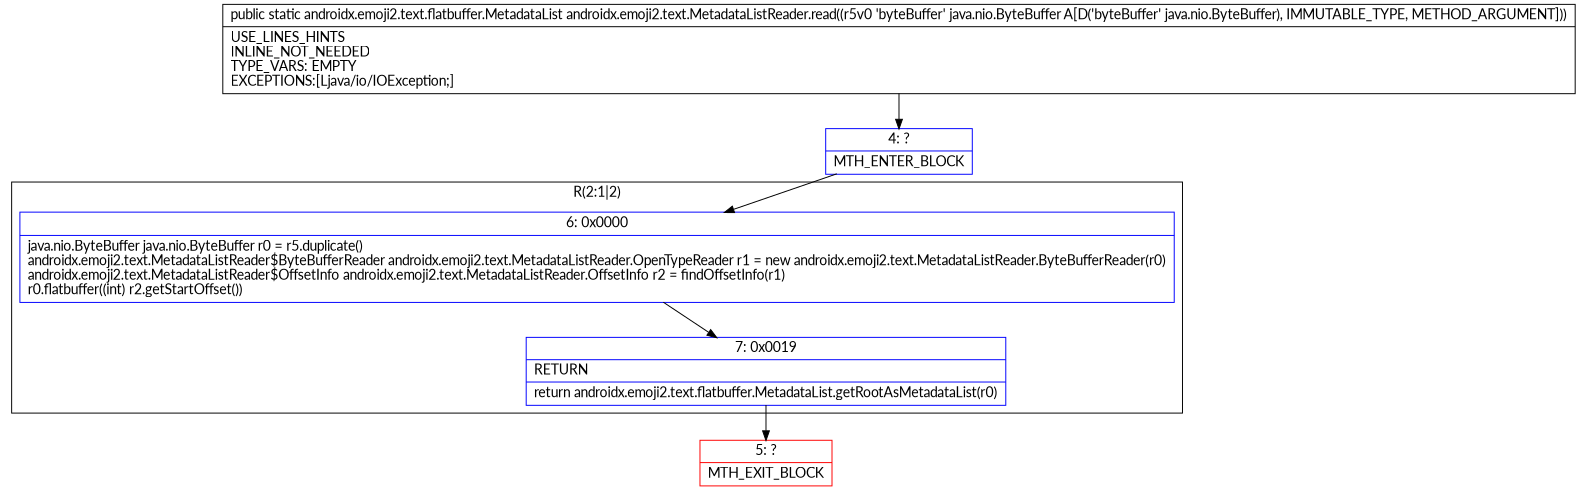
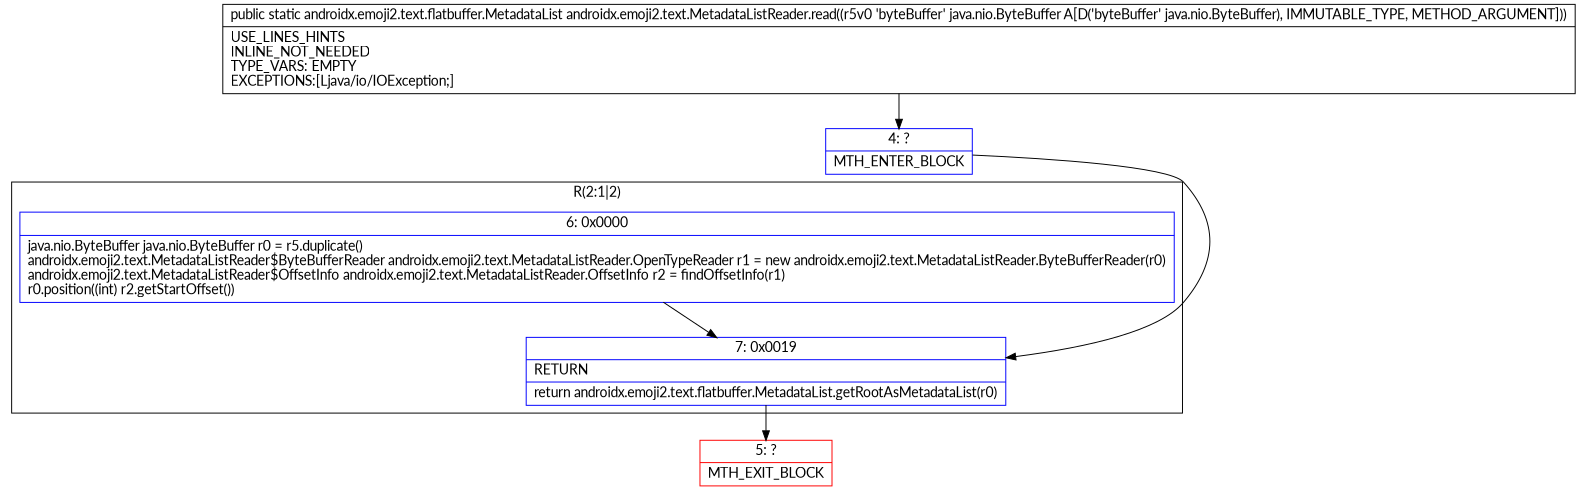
  digraph {
    fontname=Lato
    node [color=blue fontname=Lato shape=record]
    edge [fontname=Lato]
-   n1 [label="{6\:\ 0x0000|java.nio.ByteBuffer java.nio.ByteBuffer r0 = r5.duplicate()\landroidx.emoji2.text.MetadataListReader$ByteBufferReader androidx.emoji2.text.MetadataListReader.OpenTypeReader r1 = new androidx.emoji2.text.MetadataListReader.ByteBufferReader(r0)\landroidx.emoji2.text.MetadataListReader$OffsetInfo androidx.emoji2.text.MetadataListReader.OffsetInfo r2 = findOffsetInfo(r1)\lr0.flatbuffer((int) r2.getStartOffset())\l}"]
+   n1 [label="{6\:\ 0x0000|java.nio.ByteBuffer java.nio.ByteBuffer r0 = r5.duplicate()\landroidx.emoji2.text.MetadataListReader$ByteBufferReader androidx.emoji2.text.MetadataListReader.OpenTypeReader r1 = new androidx.emoji2.text.MetadataListReader.ByteBufferReader(r0)\landroidx.emoji2.text.MetadataListReader$OffsetInfo androidx.emoji2.text.MetadataListReader.OffsetInfo r2 = findOffsetInfo(r1)\lr0.position((int) r2.getStartOffset())\l}"]
    n2 [label="{7\:\ 0x0019|RETURN\l|return androidx.emoji2.text.flatbuffer.MetadataList.getRootAsMetadataList(r0)\l}"]
    n3 [color=red label="{5\:\ ?|MTH_EXIT_BLOCK\l}"]
    n4 [label="{4\:\ ?|MTH_ENTER_BLOCK\l}"]
    n5 [label="{public static androidx.emoji2.text.flatbuffer.MetadataList androidx.emoji2.text.MetadataListReader.read((r5v0 'byteBuffer' java.nio.ByteBuffer A[D('byteBuffer' java.nio.ByteBuffer), IMMUTABLE_TYPE, METHOD_ARGUMENT]))  | USE_LINES_HINTS\lINLINE_NOT_NEEDED\lTYPE_VARS: EMPTY\lEXCEPTIONS:[Ljava\/io\/IOException;]\l}" color=""]
    subgraph cluster_1 {
      label="R(2:1|2)"
      n1
      n2
    }
    n1 -> n2
    n2 -> n3
-   n4 -> n1
+   n4 -> n2
    n5 -> n4
  }
